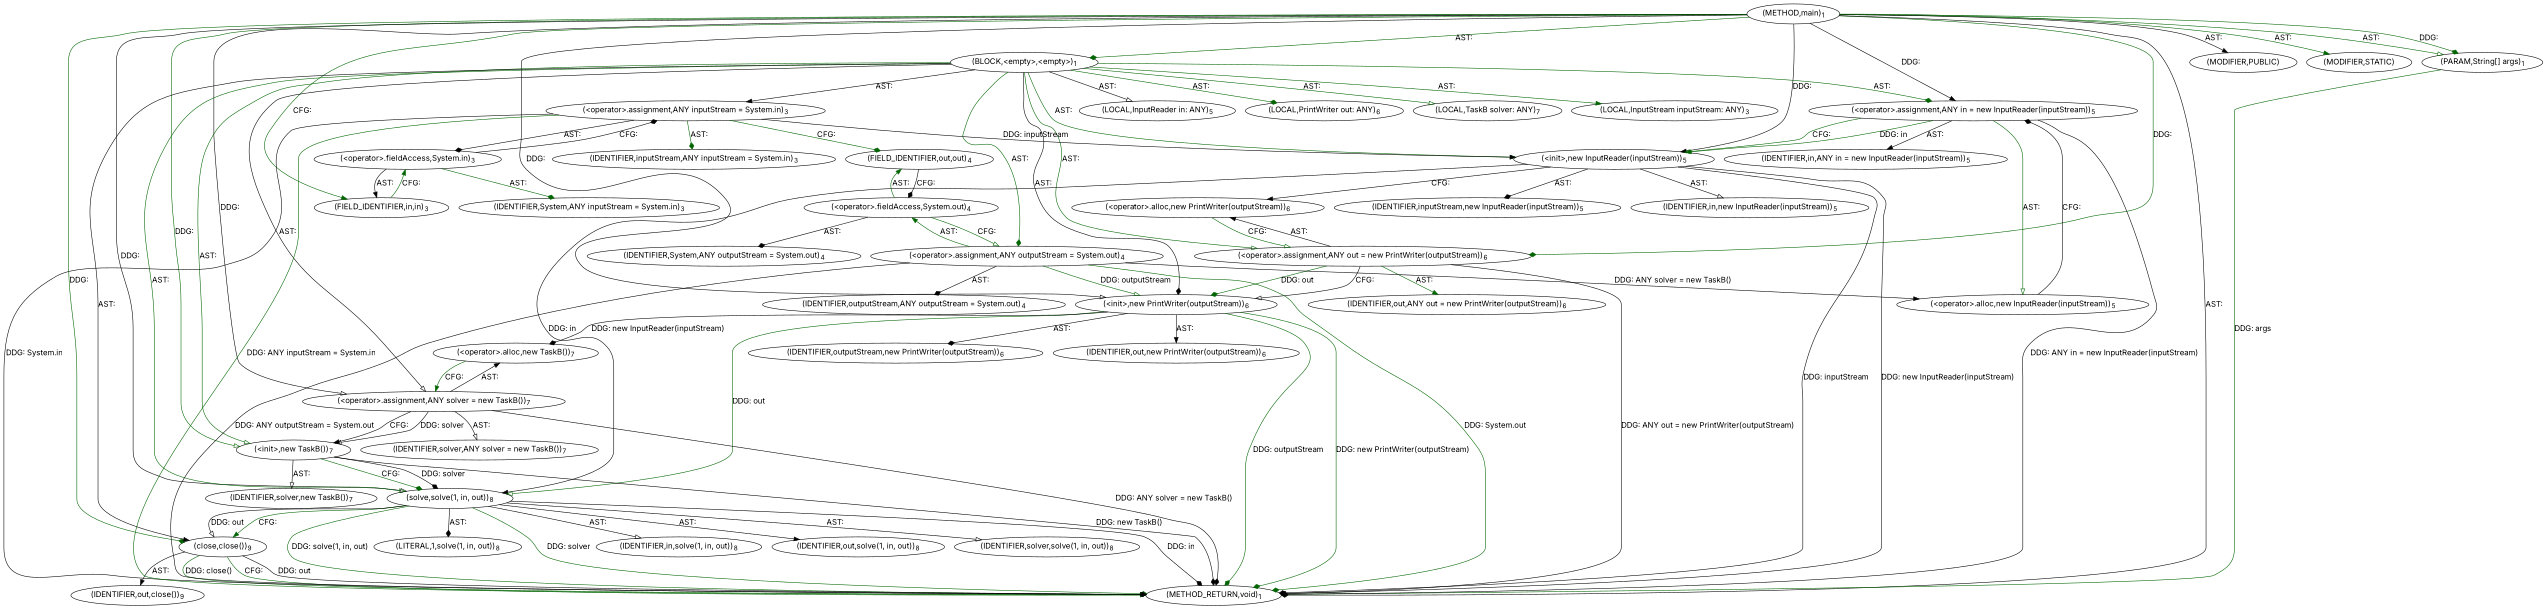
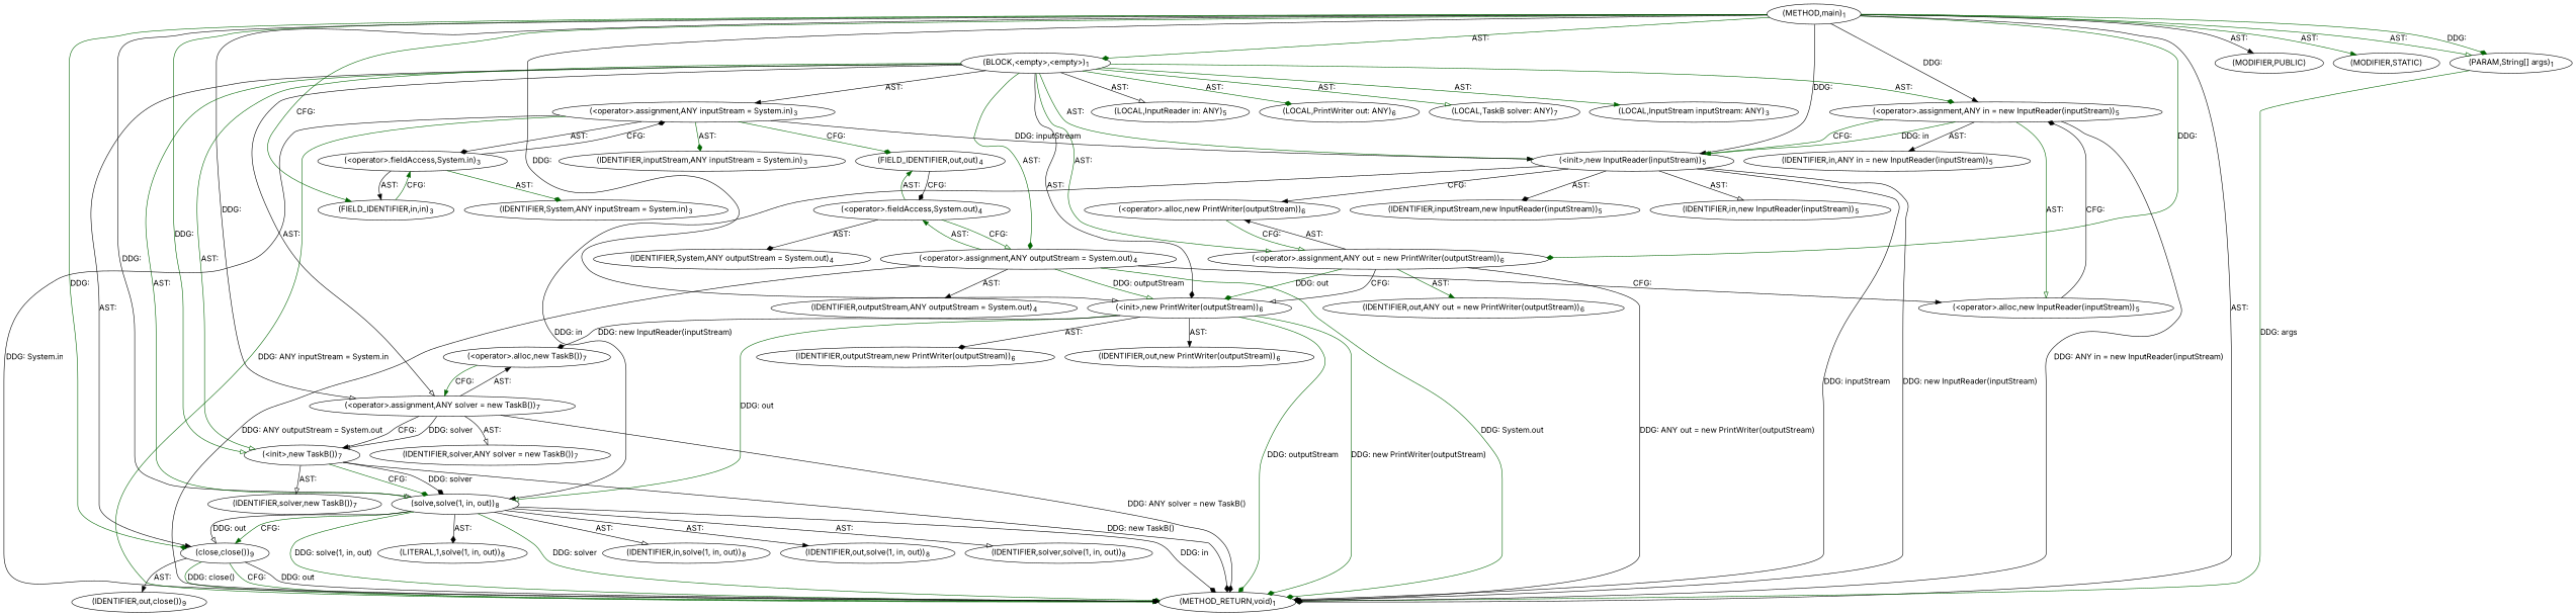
  digraph {
    fontname=Inter
    node [fontname=Inter]
    edge [arrowhead=diamond color=black fontname=Inter]
    n1 [label=<(METHOD,main)<SUB>1</SUB>>]
    n2 [label=<(PARAM,String[] args)<SUB>1</SUB>>]
    n3 [label=<(BLOCK,&lt;empty&gt;,&lt;empty&gt;)<SUB>1</SUB>>]
    n4 [label=<(FIELD_IDENTIFIER,in,in)<SUB>3</SUB>>]
    n5 [label=<(&lt;operator&gt;.assignment,ANY in = new InputReader(inputStream))<SUB>5</SUB>>]
    n6 [label=<(&lt;init&gt;,new InputReader(inputStream))<SUB>5</SUB>>]
    n7 [label=<(&lt;operator&gt;.assignment,ANY out = new PrintWriter(outputStream))<SUB>6</SUB>>]
    n8 [label=<(&lt;init&gt;,new PrintWriter(outputStream))<SUB>6</SUB>>]
    n9 [label=<(&lt;operator&gt;.assignment,ANY solver = new TaskB())<SUB>7</SUB>>]
    n10 [label=<(&lt;init&gt;,new TaskB())<SUB>7</SUB>>]
    n11 [label=<(solve,solve(1, in, out))<SUB>8</SUB>>]
    n12 [label=<(close,close())<SUB>9</SUB>>]
    n13 [label=<(MODIFIER,PUBLIC)>]
    n14 [label=<(MODIFIER,STATIC)>]
    n15 [label=<(METHOD_RETURN,void)<SUB>1</SUB>>]
    n16 [label=<(LOCAL,InputStream inputStream: ANY)<SUB>3</SUB>>]
    n17 [label=<(&lt;operator&gt;.assignment,ANY inputStream = System.in)<SUB>3</SUB>>]
    n18 [label=<(&lt;operator&gt;.assignment,ANY outputStream = System.out)<SUB>4</SUB>>]
    n19 [label=<(LOCAL,InputReader in: ANY)<SUB>5</SUB>>]
    n20 [label=<(LOCAL,PrintWriter out: ANY)<SUB>6</SUB>>]
    n21 [label=<(LOCAL,TaskB solver: ANY)<SUB>7</SUB>>]
    n22 [label=<(&lt;operator&gt;.fieldAccess,System.in)<SUB>3</SUB>>]
    n23 [label=<(&lt;operator&gt;.alloc,new InputReader(inputStream))<SUB>5</SUB>>]
    n24 [label=<(IDENTIFIER,in,ANY in = new InputReader(inputStream))<SUB>5</SUB>>]
    n25 [label=<(IDENTIFIER,in,new InputReader(inputStream))<SUB>5</SUB>>]
    n26 [label=<(IDENTIFIER,inputStream,new InputReader(inputStream))<SUB>5</SUB>>]
    n27 [label=<(&lt;operator&gt;.alloc,new PrintWriter(outputStream))<SUB>6</SUB>>]
    n28 [label=<(IDENTIFIER,out,ANY out = new PrintWriter(outputStream))<SUB>6</SUB>>]
    n29 [label=<(IDENTIFIER,out,new PrintWriter(outputStream))<SUB>6</SUB>>]
    n30 [label=<(IDENTIFIER,outputStream,new PrintWriter(outputStream))<SUB>6</SUB>>]
    n31 [label=<(&lt;operator&gt;.alloc,new TaskB())<SUB>7</SUB>>]
    n32 [label=<(IDENTIFIER,solver,ANY solver = new TaskB())<SUB>7</SUB>>]
    n33 [label=<(IDENTIFIER,solver,new TaskB())<SUB>7</SUB>>]
    n34 [label=<(IDENTIFIER,solver,solve(1, in, out))<SUB>8</SUB>>]
    n35 [label=<(LITERAL,1,solve(1, in, out))<SUB>8</SUB>>]
    n36 [label=<(IDENTIFIER,in,solve(1, in, out))<SUB>8</SUB>>]
    n37 [label=<(IDENTIFIER,out,solve(1, in, out))<SUB>8</SUB>>]
    n38 [label=<(IDENTIFIER,out,close())<SUB>9</SUB>>]
    n39 [label=<(IDENTIFIER,inputStream,ANY inputStream = System.in)<SUB>3</SUB>>]
    n40 [label=<(FIELD_IDENTIFIER,out,out)<SUB>4</SUB>>]
    n41 [label=<(IDENTIFIER,outputStream,ANY outputStream = System.out)<SUB>4</SUB>>]
    n42 [label=<(&lt;operator&gt;.fieldAccess,System.out)<SUB>4</SUB>>]
    n43 [label=<(IDENTIFIER,System,ANY inputStream = System.in)<SUB>3</SUB>>]
    n44 [label=<(IDENTIFIER,System,ANY outputStream = System.out)<SUB>4</SUB>>]
    n1 -> n2 [arrowhead=onormal color=darkgreen label="AST: "]
    n1 -> n2 [color=darkgreen label="DDG: "]
    n1 -> n3 [color=darkgreen label="AST: "]
    n1 -> n4 [arrowhead=normal color=darkgreen label="CFG: "]
    n1 -> n5 [arrowhead=normal label="DDG: "]
    n1 -> n6 [arrowhead=normal label="DDG: "]
    n1 -> n7 [color=darkgreen label="DDG: "]
    n1 -> n8 [arrowhead=onormal label="DDG: "]
    n1 -> n9 [arrowhead=onormal label="DDG: "]
    n1 -> n10 [arrowhead=onormal color=darkgreen label="DDG: "]
    n1 -> n11 [arrowhead=onormal label="DDG: "]
    n1 -> n12 [color=darkgreen label="DDG: "]
    n1 -> n13 [arrowhead=normal label="AST: "]
    n1 -> n14 [arrowhead=normal color=darkgreen label="AST: "]
    n1 -> n15 [label="AST: "]
    n2 -> n15 [color=darkgreen label="DDG: args"]
    n3 -> n5 [color=darkgreen label="AST: "]
    n3 -> n6 [arrowhead=onormal color=darkgreen label="AST: "]
    n3 -> n7 [arrowhead=onormal color=darkgreen label="AST: "]
    n3 -> n8 [label="AST: "]
    n3 -> n9 [arrowhead=onormal label="AST: "]
    n3 -> n10 [arrowhead=onormal color=darkgreen label="AST: "]
    n3 -> n11 [arrowhead=onormal color=darkgreen label="AST: "]
    n3 -> n12 [arrowhead=normal label="AST: "]
    n3 -> n16 [arrowhead=normal color=darkgreen label="AST: "]
    n3 -> n17 [arrowhead=normal label="AST: "]
    n3 -> n18 [color=darkgreen label="AST: "]
    n3 -> n19 [arrowhead=onormal label="AST: "]
    n3 -> n20 [color=darkgreen label="AST: "]
    n3 -> n21 [arrowhead=onormal color=darkgreen label="AST: "]
    n4 -> n22 [arrowhead=normal color=darkgreen label="CFG: "]
    n5 -> n6 [arrowhead=onormal color=darkgreen label="CFG: "]
    n5 -> n6 [arrowhead=normal color=darkgreen label="DDG: in"]
    n5 -> n15 [label="DDG: ANY in = new InputReader(inputStream)"]
    n5 -> n23 [arrowhead=onormal color=darkgreen label="AST: "]
    n5 -> n24 [arrowhead=normal label="AST: "]
    n6 -> n11 [arrowhead=normal label="DDG: in"]
    n6 -> n15 [label="DDG: inputStream"]
    n6 -> n15 [arrowhead=normal label="DDG: new InputReader(inputStream)"]
    n6 -> n25 [arrowhead=onormal label="AST: "]
    n6 -> n26 [label="AST: "]
    n6 -> n27 [arrowhead=normal label="CFG: "]
    n7 -> n8 [arrowhead=onormal label="CFG: "]
    n7 -> n8 [color=darkgreen label="DDG: out"]
    n7 -> n15 [label="DDG: ANY out = new PrintWriter(outputStream)"]
    n7 -> n27 [arrowhead=normal label="AST: "]
    n7 -> n28 [arrowhead=normal color=darkgreen label="AST: "]
    n8 -> n11 [arrowhead=onormal color=darkgreen label="DDG: out"]
    n8 -> n15 [color=darkgreen label="DDG: outputStream"]
    n8 -> n15 [color=darkgreen label="DDG: new PrintWriter(outputStream)"]
    n8 -> n29 [arrowhead=normal label="AST: "]
    n8 -> n30 [label="AST: "]
    n8 -> n31 [label="DDG: new InputReader(inputStream)"]
    n9 -> n10 [arrowhead=normal label="CFG: "]
    n9 -> n10 [arrowhead=onormal label="DDG: solver"]
    n9 -> n15 [label="DDG: ANY solver = new TaskB()"]
    n9 -> n31 [arrowhead=normal label="AST: "]
    n9 -> n32 [arrowhead=onormal label="AST: "]
    n10 -> n11 [color=darkgreen label="CFG: "]
    n10 -> n11 [label="DDG: solver"]
    n10 -> n15 [label="DDG: new TaskB()"]
    n10 -> n33 [arrowhead=onormal label="AST: "]
    n11 -> n12 [arrowhead=normal color=darkgreen label="CFG: "]
    n11 -> n12 [arrowhead=onormal label="DDG: out"]
    n11 -> n15 [color=darkgreen label="DDG: solver"]
    n11 -> n15 [label="DDG: in"]
    n11 -> n15 [arrowhead=normal color=darkgreen label="DDG: solve(1, in, out)"]
    n11 -> n34 [arrowhead=onormal label="AST: "]
    n11 -> n35 [label="AST: "]
    n11 -> n36 [arrowhead=onormal label="AST: "]
    n11 -> n37 [arrowhead=normal label="AST: "]
    n12 -> n15 [arrowhead=onormal color=darkgreen label="CFG: "]
    n12 -> n15 [arrowhead=onormal label="DDG: out"]
    n12 -> n15 [arrowhead=normal color=darkgreen label="DDG: close()"]
    n12 -> n38 [arrowhead=normal label="AST: "]
    n17 -> n6 [arrowhead=normal label="DDG: inputStream"]
    n17 -> n15 [arrowhead=onormal label="DDG: System.in"]
    n17 -> n15 [arrowhead=onormal color=darkgreen label="DDG: ANY inputStream = System.in"]
    n17 -> n22 [label="AST: "]
    n17 -> n39 [color=darkgreen label="AST: "]
    n17 -> n40 [color=darkgreen label="CFG: "]
    n18 -> n8 [arrowhead=onormal color=darkgreen label="DDG: outputStream"]
    n18 -> n15 [color=darkgreen label="DDG: System.out"]
    n18 -> n15 [label="DDG: ANY outputStream = System.out"]
-   n18 -> n23 [arrowhead=normal label="DDG: ANY solver = new TaskB()"]
-   n18 -> n41 [label="AST: "]
+   n18 -> n23 [arrowhead=normal label="CFG: "]
+   n18 -> n41 [arrowhead=normal label="AST: "]
    n18 -> n42 [arrowhead=normal color=darkgreen label="AST: "]
    n22 -> n4 [arrowhead=normal label="AST: "]
    n22 -> n17 [label="CFG: "]
    n22 -> n43 [color=darkgreen label="AST: "]
    n23 -> n5 [label="CFG: "]
    n27 -> n7 [arrowhead=onormal color=darkgreen label="CFG: "]
    n31 -> n9 [arrowhead=normal color=darkgreen label="CFG: "]
    n40 -> n42 [label="CFG: "]
    n42 -> n18 [arrowhead=onormal color=darkgreen label="CFG: "]
    n42 -> n40 [arrowhead=normal color=darkgreen label="AST: "]
    n42 -> n44 [label="AST: "]
  }
